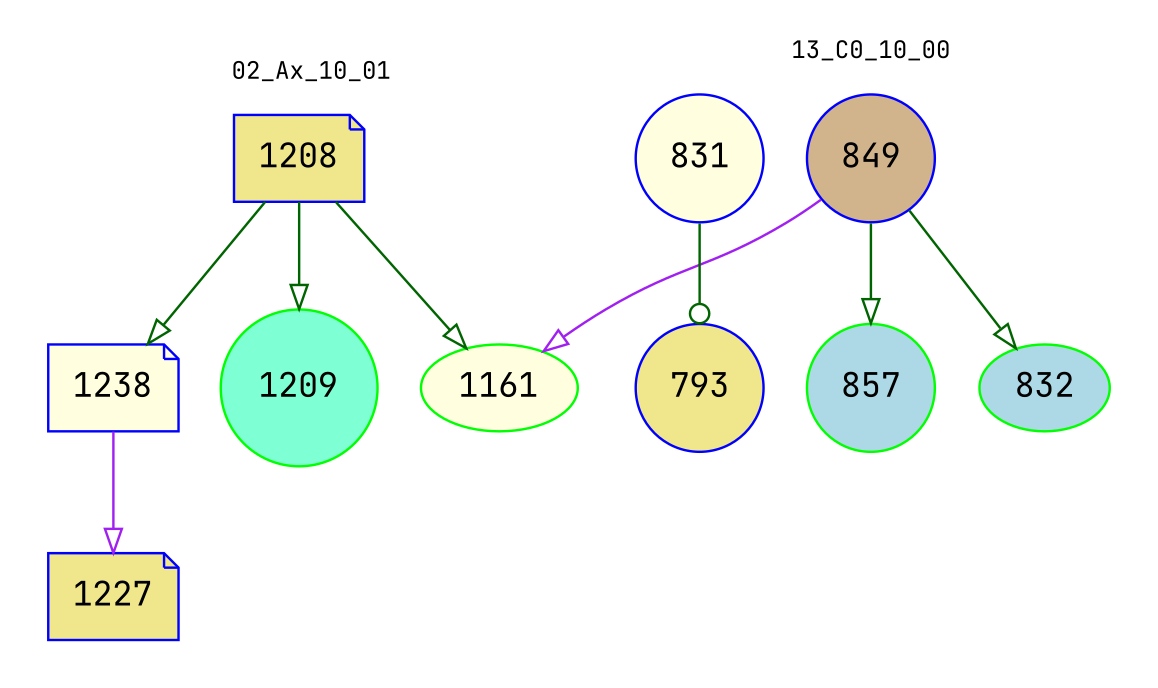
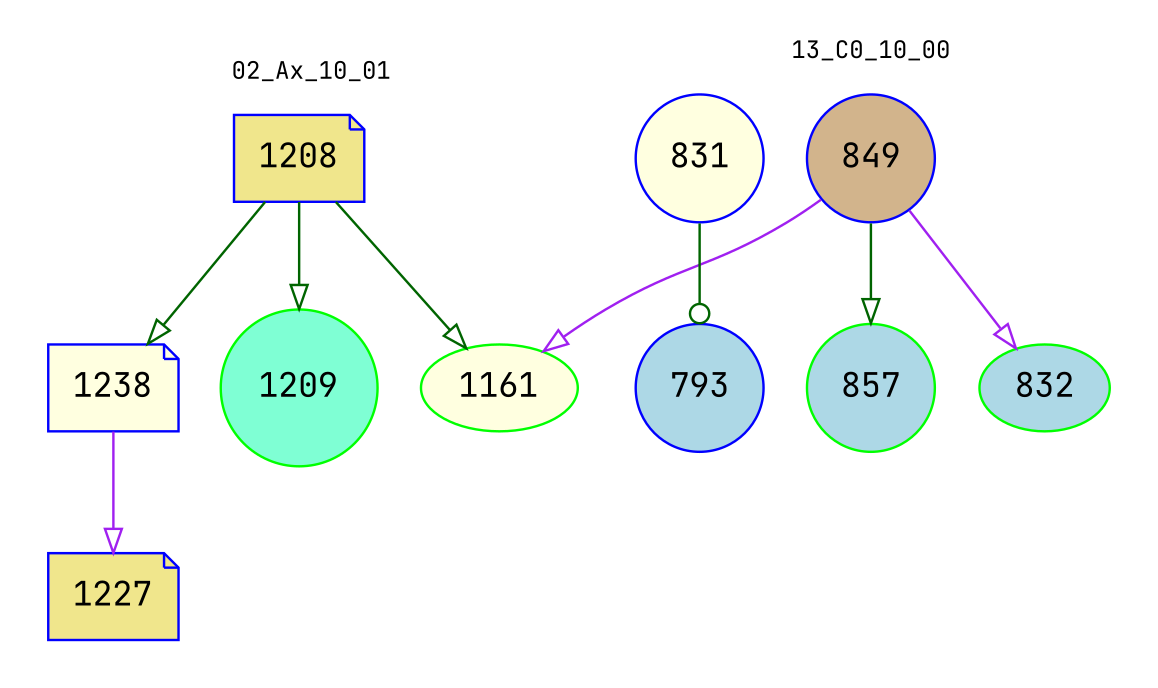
  digraph {
    fontname="JetBrains Mono"
    node [color=blue fillcolor=khaki fontname="JetBrains Mono" shape=circle style=filled]
    edge [arrowhead=onormal color=darkgreen fontname="JetBrains Mono"]
    n1 [label=1208 shape=note]
    n2 [fillcolor=lightyellow label=1238 shape=note]
    n3 [color=green fillcolor=aquamarine label=1209]
    n4 [color=green fillcolor=lightyellow label=1161 shape=ellipse]
    n5 [label=1227 shape=note]
    n6 [fillcolor=tan label=849]
    n7 [fillcolor=lightyellow label=831]
    n8 [color=green fillcolor=lightblue label=857]
    n9 [color=green fillcolor=lightblue label=832 shape=ellipse]
-   n10 [label=793]
+   n10 [fillcolor=lightblue label=793]
    subgraph cluster_1 {
      color=white
      fontsize=10
      label="02_Ax_10_01"
      n1
      n2
      n3
      n4
      n5
    }
    subgraph cluster_2 {
      color=white
      fontsize=10
      label="13_C0_10_00"
      n6
      n7
      n8
      n9
      n10
    }
    n1 -> n2
    n1 -> n3
    n1 -> n4
    n2 -> n5 [color=purple]
    n6 -> n4 [color=purple]
    n6 -> n8
-   n6 -> n9
+   n6 -> n9 [color=purple]
    n7 -> n10 [arrowhead=odot]
  }
